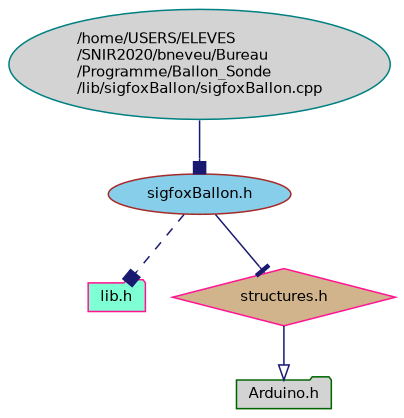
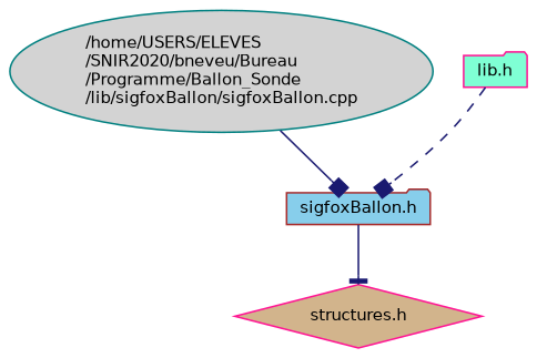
  digraph {
    node [color=deeppink fillcolor=lightgrey fontname=Helvetica fontsize=10 shape=ellipse style=filled]
    edge [arrowhead=box color=midnightblue fontname=Helvetica fontsize=10 labelfontname=Helvetica labelfontsize=10 style=solid]
    n1 [color=teal fontcolor=black height=0.2 label="/home/USERS/ELEVES\l/SNIR2020/bneveu/Bureau\l/Programme/Ballon_Sonde\l/lib/sigfoxBallon/sigfoxBallon.cpp" width=0.4]
-   n2 [color=brown fillcolor=skyblue height=0.2 label="sigfoxBallon.h" width=0.4]
+   n2 [color=brown fillcolor=skyblue height=0.2 label="sigfoxBallon.h" shape=folder width=0.4]
    n3 [fillcolor=aquamarine height=0.2 label="lib.h" shape=folder width=0.4]
    n4 [fillcolor=tan height=0.2 label="structures.h" shape=diamond width=0.4]
-   n5 [color=darkgreen height=0.2 label="Arduino.h" shape=folder width=0.4]
    n1 -> n2
-   n2 -> n3 [style=dashed]
+   n3 -> n2 [style=dashed]
    n2 -> n4 [arrowhead=tee]
-   n4 -> n5 [arrowhead=onormal]
  }
